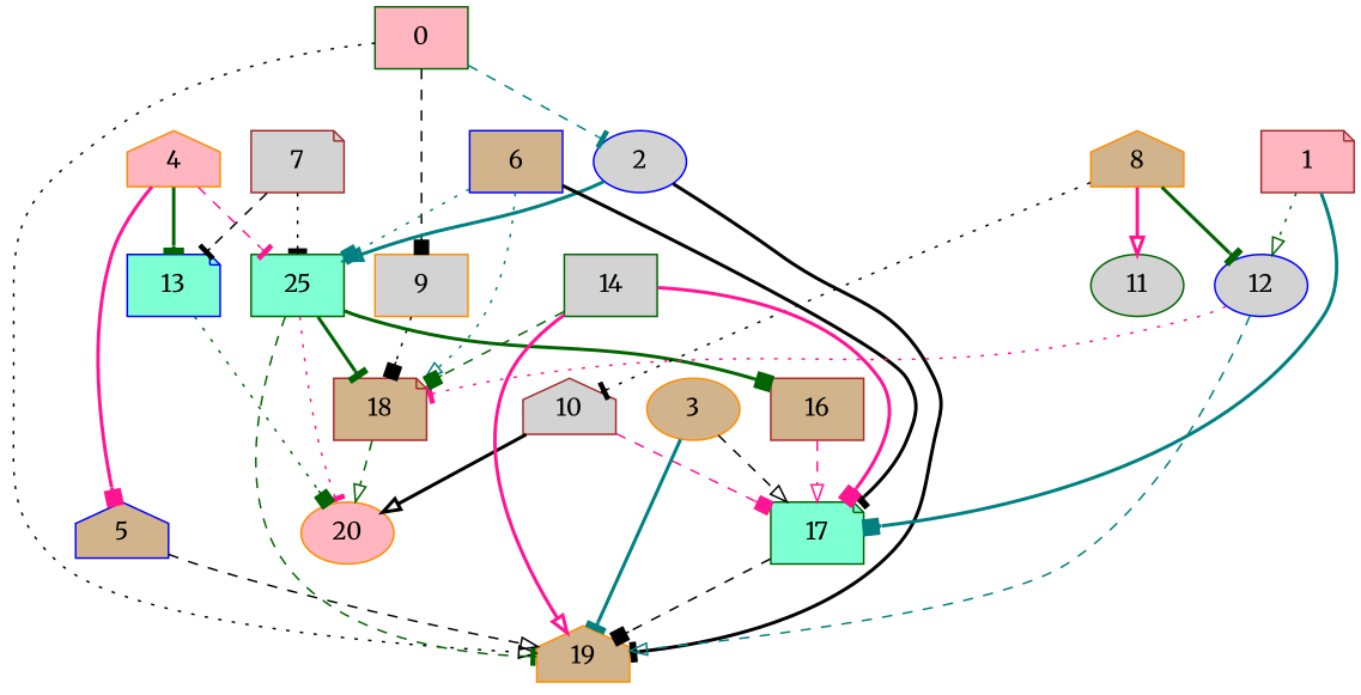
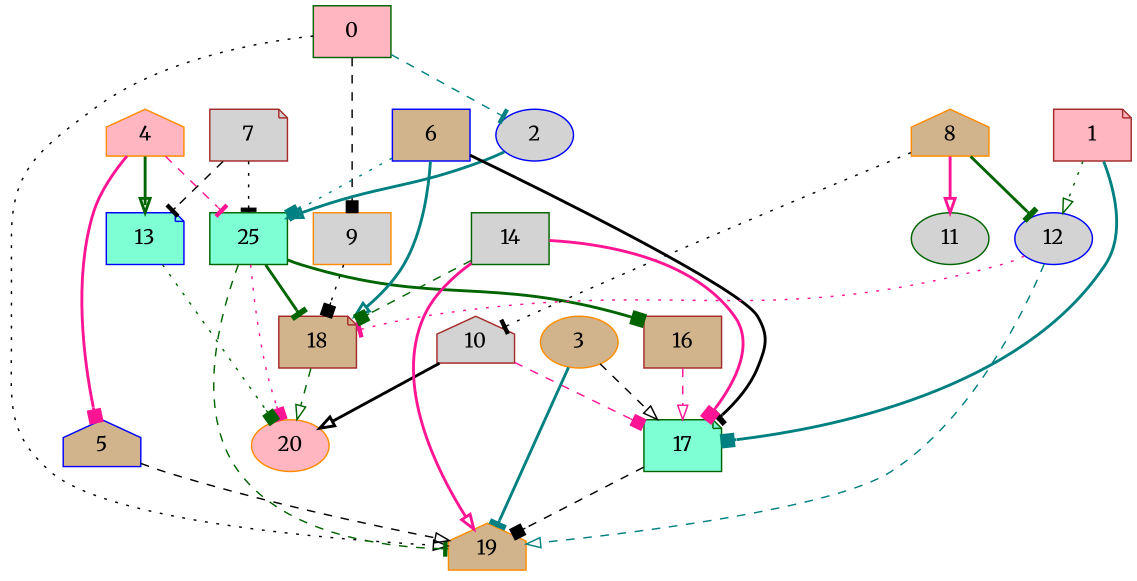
  digraph {
    "Duplicate states"=0
    GraphType=Random
    "Max states in OPEN"=0
    Modes="120000ms; topo-ordered tasks, ; Pruning: task equivalence, fixed order ready list, ; F-value: ; Optimisation: best schedule length (SL) optimisation on equal, "
    NumberOfTasks=21
    "Pruned using list schedule length"=591038
    "States removed from OPEN"=0
    TargetSystem="Homogeneous-4"
    "Time to schedule (ms)"=1589
    "Total idle time"=0
    "Total schedule length"=573
    "Total sequential time"=2221
    "Total states created"=1241886
    fontname=Merriweather
    node ["Finish time"=573 Processor=0 "Start time"=0 Weight=72 color=darkorange fillcolor=lightgrey fontname=Merriweather shape=box style=filled]
    edge [Weight=8 arrowhead=tee color=black fontname=Merriweather style=bold]
    0 ["Finish time"=179 Weight=179 color=darkgreen fillcolor=lightpink]
    2 ["Finish time"=233 "Start time"=179 Weight=54 color=blue shape=ellipse]
    9 ["Finish time"=323 Processor=1 "Start time"=251]
    19 ["Start time"=519 Weight=54 fillcolor=tan shape=house]
    n5 ["Finish time"=287 "Start time"=233 Weight=54 color=darkgreen fillcolor=aquamarine label=25]
    18 ["Finish time"=501 Processor=3 "Start time"=376 Weight=125 color=brown fillcolor=tan shape=note]
    16 ["Finish time"=412 "Start time"=287 Weight=125 color=brown fillcolor=tan]
    20 [Processor=3 "Start time"=501 fillcolor=lightpink shape=ellipse]
    6 ["Finish time"=161 Processor=1 "Start time"=36 Weight=125 color=blue fillcolor=tan]
    17 ["Finish time"=519 "Start time"=412 Weight=107 color=darkgreen fillcolor=aquamarine shape=note]
    8 ["Finish time"=161 Processor=2 Weight=161 fillcolor=tan shape=house]
    10 ["Finish time"=376 Processor=3 "Start time"=233 Weight=143 color=brown shape=house]
    12 ["Finish time"=430 Processor=2 "Start time"=358 color=blue shape=ellipse]
    11 [Processor=2 "Start time"=430 Weight=143 color=darkgreen shape=ellipse]
    7 ["Finish time"=72 Processor=3 color=brown shape=note]
    13 ["Finish time"=251 Processor=1 "Start time"=161 Weight=90 color=blue fillcolor=aquamarine shape=note]
    4 ["Finish time"=36 Processor=1 Weight=36 fillcolor=lightpink shape=house]
    5 ["Finish time"=502 Processor=1 "Start time"=323 Weight=179 color=blue fillcolor=tan shape=house]
    14 ["Finish time"=233 Processor=3 "Start time"=72 Weight=161 color=darkgreen]
    1 ["Finish time"=358 Processor=2 "Start time"=251 Weight=107 color=brown fillcolor=lightpink shape=note]
    3 ["Finish time"=251 Processor=2 "Start time"=161 Weight=90 fillcolor=tan shape=ellipse]
    0 -> 2 [Weight=4 color=teal style=dashed]
    0 -> 9 [Weight=10 arrowhead=box style=dashed]
    0 -> 19 [Weight=5 arrowhead=onormal style=dotted]
-   2 -> 19 [Weight=6]
    2 -> n5 [Weight=2 arrowhead=onormal color=teal]
    9 -> 18 [Weight=6 arrowhead=box style=dotted]
    n5 -> 19 [Weight=2 color=darkgreen style=dashed]
    n5 -> 18 [Weight=2 color=darkgreen]
    n5 -> 16 [Weight=4 arrowhead=box color=darkgreen]
-   n5 -> 20 [Weight=6 color=deeppink style=dotted]
+   n5 -> 20 [Weight=6 arrowhead=box color=deeppink style=dotted]
    18 -> 20 [Weight=2 arrowhead=onormal color=darkgreen style=dashed]
    16 -> 17 [Weight=9 arrowhead=onormal color=deeppink style=dashed]
    6 -> n5 [Weight=4 arrowhead=box color=teal style=dotted]
-   6 -> 18 [Weight=10 arrowhead=onormal color=teal style=dotted]
+   6 -> 18 [Weight=10 arrowhead=onormal color=teal]
    6 -> 17
    17 -> 19 [Weight=5 arrowhead=box style=dashed]
    8 -> 10 [style=dotted]
    8 -> 12 [Weight=6 color=darkgreen]
    8 -> 11 [Weight=3 arrowhead=onormal color=deeppink]
    10 -> 20 [arrowhead=onormal]
    10 -> 17 [Weight=9 arrowhead=box color=deeppink style=dashed]
    12 -> 19 [Weight=10 arrowhead=onormal color=teal style=dashed]
    12 -> 18 [Weight=3 color=deeppink style=dotted]
    7 -> n5 [Weight=3 style=dotted]
    7 -> 13 [style=dashed]
    13 -> 20 [Weight=2 arrowhead=box color=darkgreen style=dotted]
    4 -> n5 [Weight=10 color=deeppink style=dashed]
-   4 -> 13 [Weight=3 color=darkgreen]
+   4 -> 13 [Weight=3 arrowhead=onormal color=darkgreen]
    4 -> 5 [Weight=7 arrowhead=box color=deeppink]
    5 -> 19 [Weight=10 arrowhead=onormal style=dashed]
    14 -> 19 [Weight=7 arrowhead=onormal color=deeppink]
    14 -> 18 [arrowhead=box color=darkgreen style=dashed]
    14 -> 17 [arrowhead=box color=deeppink]
    1 -> 17 [Weight=4 arrowhead=box color=teal]
    1 -> 12 [Weight=6 arrowhead=onormal color=darkgreen style=dotted]
    3 -> 19 [Weight=9 color=teal]
    3 -> 17 [Weight=5 arrowhead=onormal style=dashed]
  }
